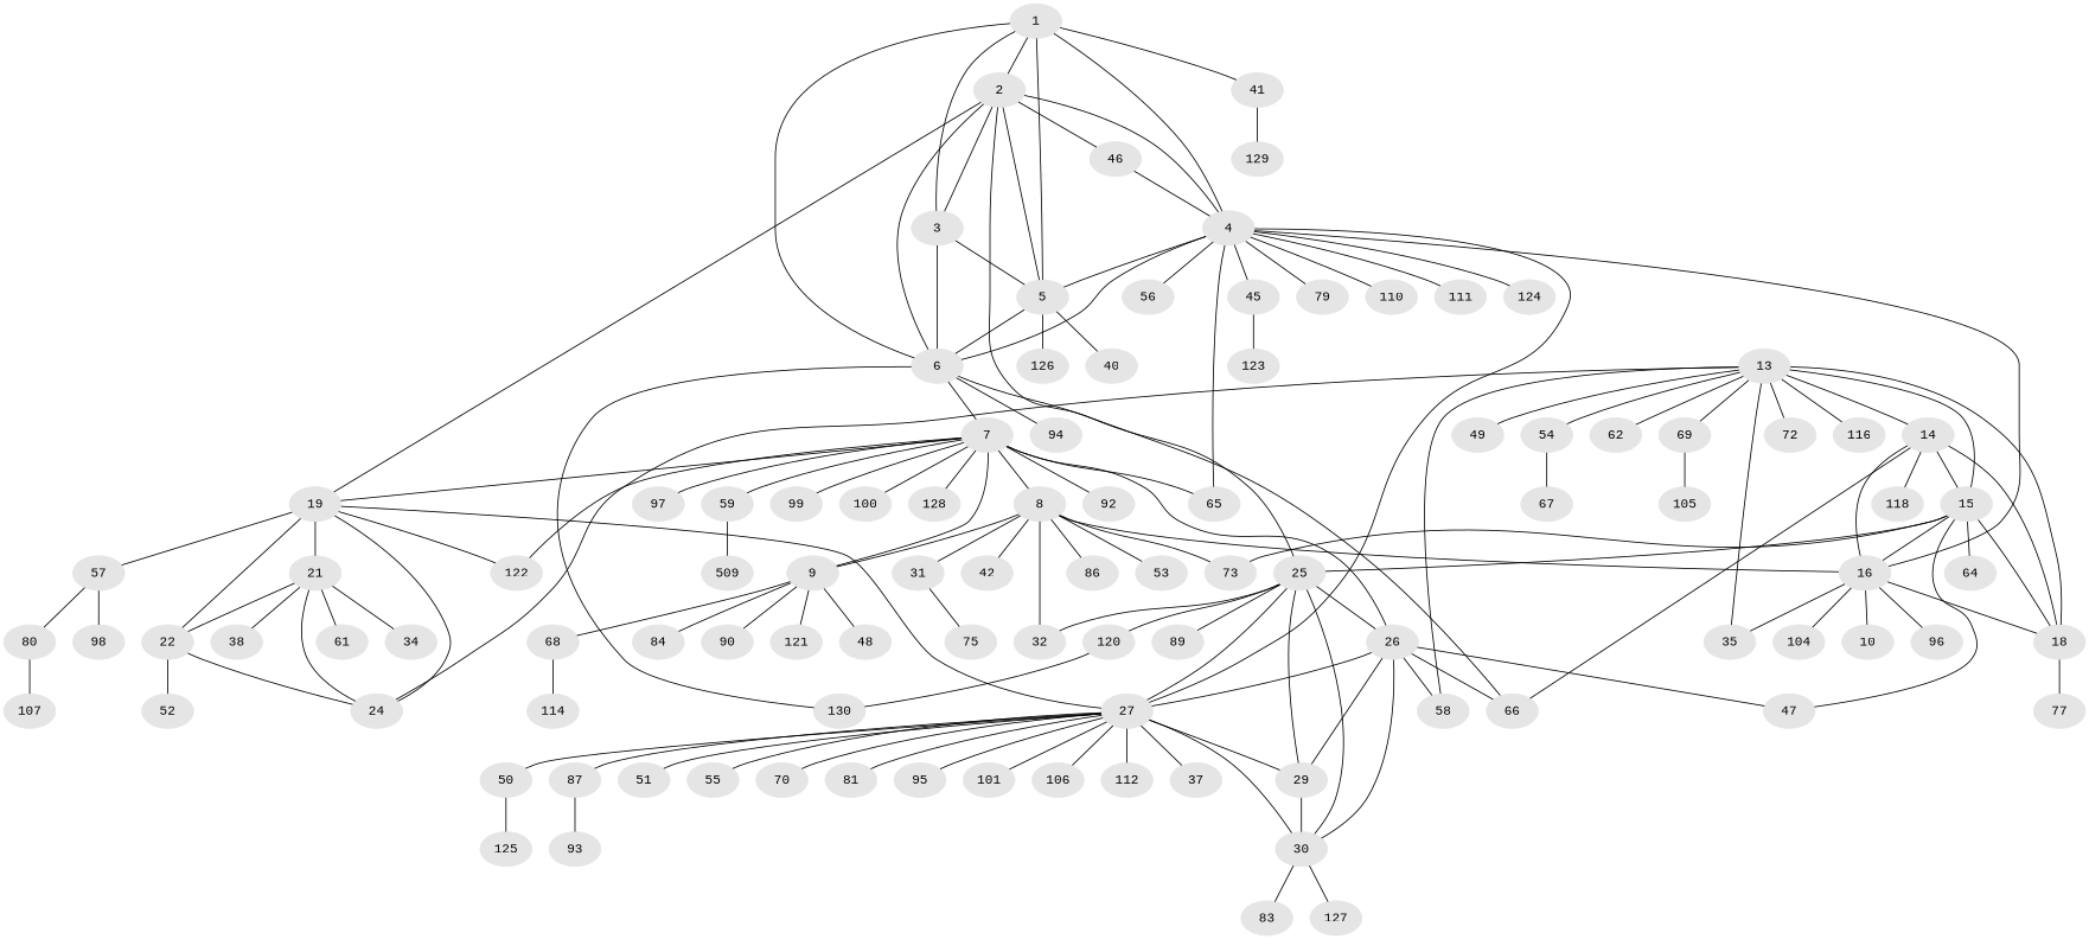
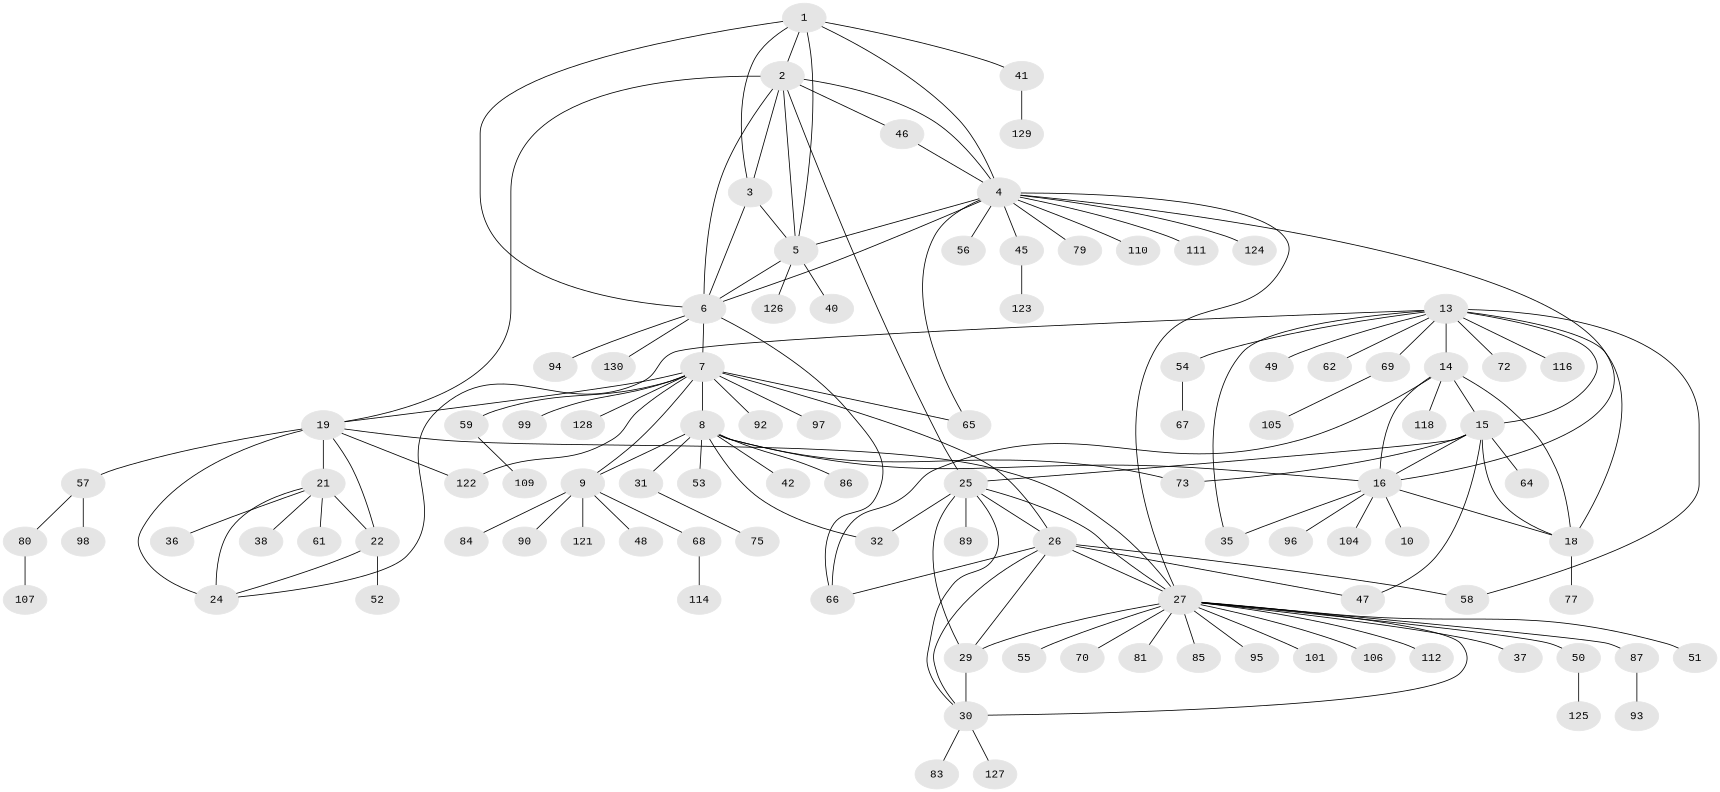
  graph {
    fontname="Liberation Mono"
    node [color=gray90 fontname="Liberation Mono" style=filled]
    edge [fontname="Liberation Mono"]
    1 [super="+74"]
    2 [super="+71"]
    3 [super="+113"]
    4 [super="+43"]
    5 [super="+119"]
    6
    41 [super="+44"]
    19 [super="+20"]
    25 [super="+82"]
    46
    16 [super="+88"]
    27 [super="+28"]
    45
    56
    65
    79
    110
    111
    124
    40
    126
    7 [super="+11"]
    66 [super="+117"]
    130
    94
    129
    122
    24
    21 [super="+23"]
    22 [super="+63"]
    57
    26 [super="+36"]
    32
    29 [super="+115"]
    30
    89
-   120
    18 [super="+91"]
    35
    n40 [label=10]
    96
    104
    37
    50
    51
    55
    70
    81
+   85 [super="+103"]
    87
    95
    101
    106
    112
    123
    8 [super="+12"]
    9 [super="+10"]
    59
    92
    97
    99
-   100
    128
    31 [super="+131"]
    42
    73
    86
    53
    48
    68
    84
    90
    121
    58
    47 [super="+132"]
-   109 [label=509]
+   109
    75
    114
    13 [super="+17"]
    14 [super="+83"]
    15 [super="+78"]
    49
    54
    62
    69 [super="+76"]
    72 [super="+102"]
    116
    118
    64
    77
    67
    105
-   34
+   34 [label=36]
    38
    61
    52
    80
    98
    n99 [label=83]
    127
    125
    93
    107
    1 -- 2
    1 -- 3
    1 -- 4
    1 -- 5
    1 -- 6
    1 -- 41
    2 -- 3
    2 -- 4
    2 -- 5
    2 -- 6
    2 -- 19
    2 -- 25
    2 -- 46
    3 -- 5
    3 -- 6
    4 -- 5
    4 -- 6
    4 -- 16
    4 -- 27
    4 -- 45
    4 -- 56
    4 -- 65
    4 -- 79
    4 -- 110
    4 -- 111
    4 -- 124
    5 -- 6
    5 -- 40
    5 -- 126
    6 -- 7
    6 -- 66
    6 -- 130
    6 -- 94
    41 -- 129
    19 -- 27
    19 -- 122
    19 -- 24 [weight=2]
    19 -- 21 [weight=4]
    19 -- 22 [weight=2]
    19 -- 57
    25 -- 27 [weight=2]
    25 -- 26
    25 -- 32
    25 -- 29
    25 -- 30
    25 -- 89
-   25 -- 120
    46 -- 4
    16 -- 18
    16 -- 35
    16 -- n40
    16 -- 96
    16 -- 104
    27 -- 29 [weight=2]
    27 -- 30 [weight=2]
    27 -- 37
    27 -- 50
    27 -- 51
    27 -- 55
    27 -- 70
    27 -- 81
+   27 -- 85
    27 -- 87
    27 -- 95
    27 -- 101
    27 -- 106
    27 -- 112
    45 -- 123
    7 -- 19
    7 -- 65
    7 -- 122
    7 -- 26
    7 -- 8 [weight=4]
    7 -- 9 [weight=4]
    7 -- 59
    7 -- 92
    7 -- 97
    7 -- 99
-   7 -- 100
    7 -- 128
    21 -- 24 [weight=2]
    21 -- 22 [weight=2]
    21 -- 34
    21 -- 38
    21 -- 61
    22 -- 24
    22 -- 52
    57 -- 80
    57 -- 98
    26 -- 27 [weight=2]
    26 -- 66
    26 -- 29
    26 -- 30
    26 -- 58
    26 -- 47
    29 -- 30
    30 -- n99
    30 -- 127
-   120 -- 130
    18 -- 77
    50 -- 125
    87 -- 93
    8 -- 16
    8 -- 32
    8 -- 9 [weight=4]
    8 -- 31
    8 -- 42
    8 -- 73
    8 -- 86
    8 -- 53
    9 -- 48
    9 -- 68
    9 -- 84
    9 -- 90
    9 -- 121
    59 -- 109
    31 -- 75
    68 -- 114
    13 -- 24
    13 -- 18 [weight=2]
    13 -- 35 [weight=2]
    13 -- 58
    13 -- 14 [weight=2]
    13 -- 15 [weight=2]
    13 -- 49
    13 -- 54
    13 -- 62
    13 -- 69
    13 -- 72
    13 -- 116
    14 -- 16
    14 -- 66
    14 -- 18
    14 -- 15
    14 -- 118
    15 -- 25
    15 -- 16
    15 -- 18
    15 -- 73
    15 -- 47
    15 -- 64
    54 -- 67
    69 -- 105
    80 -- 107
  }
